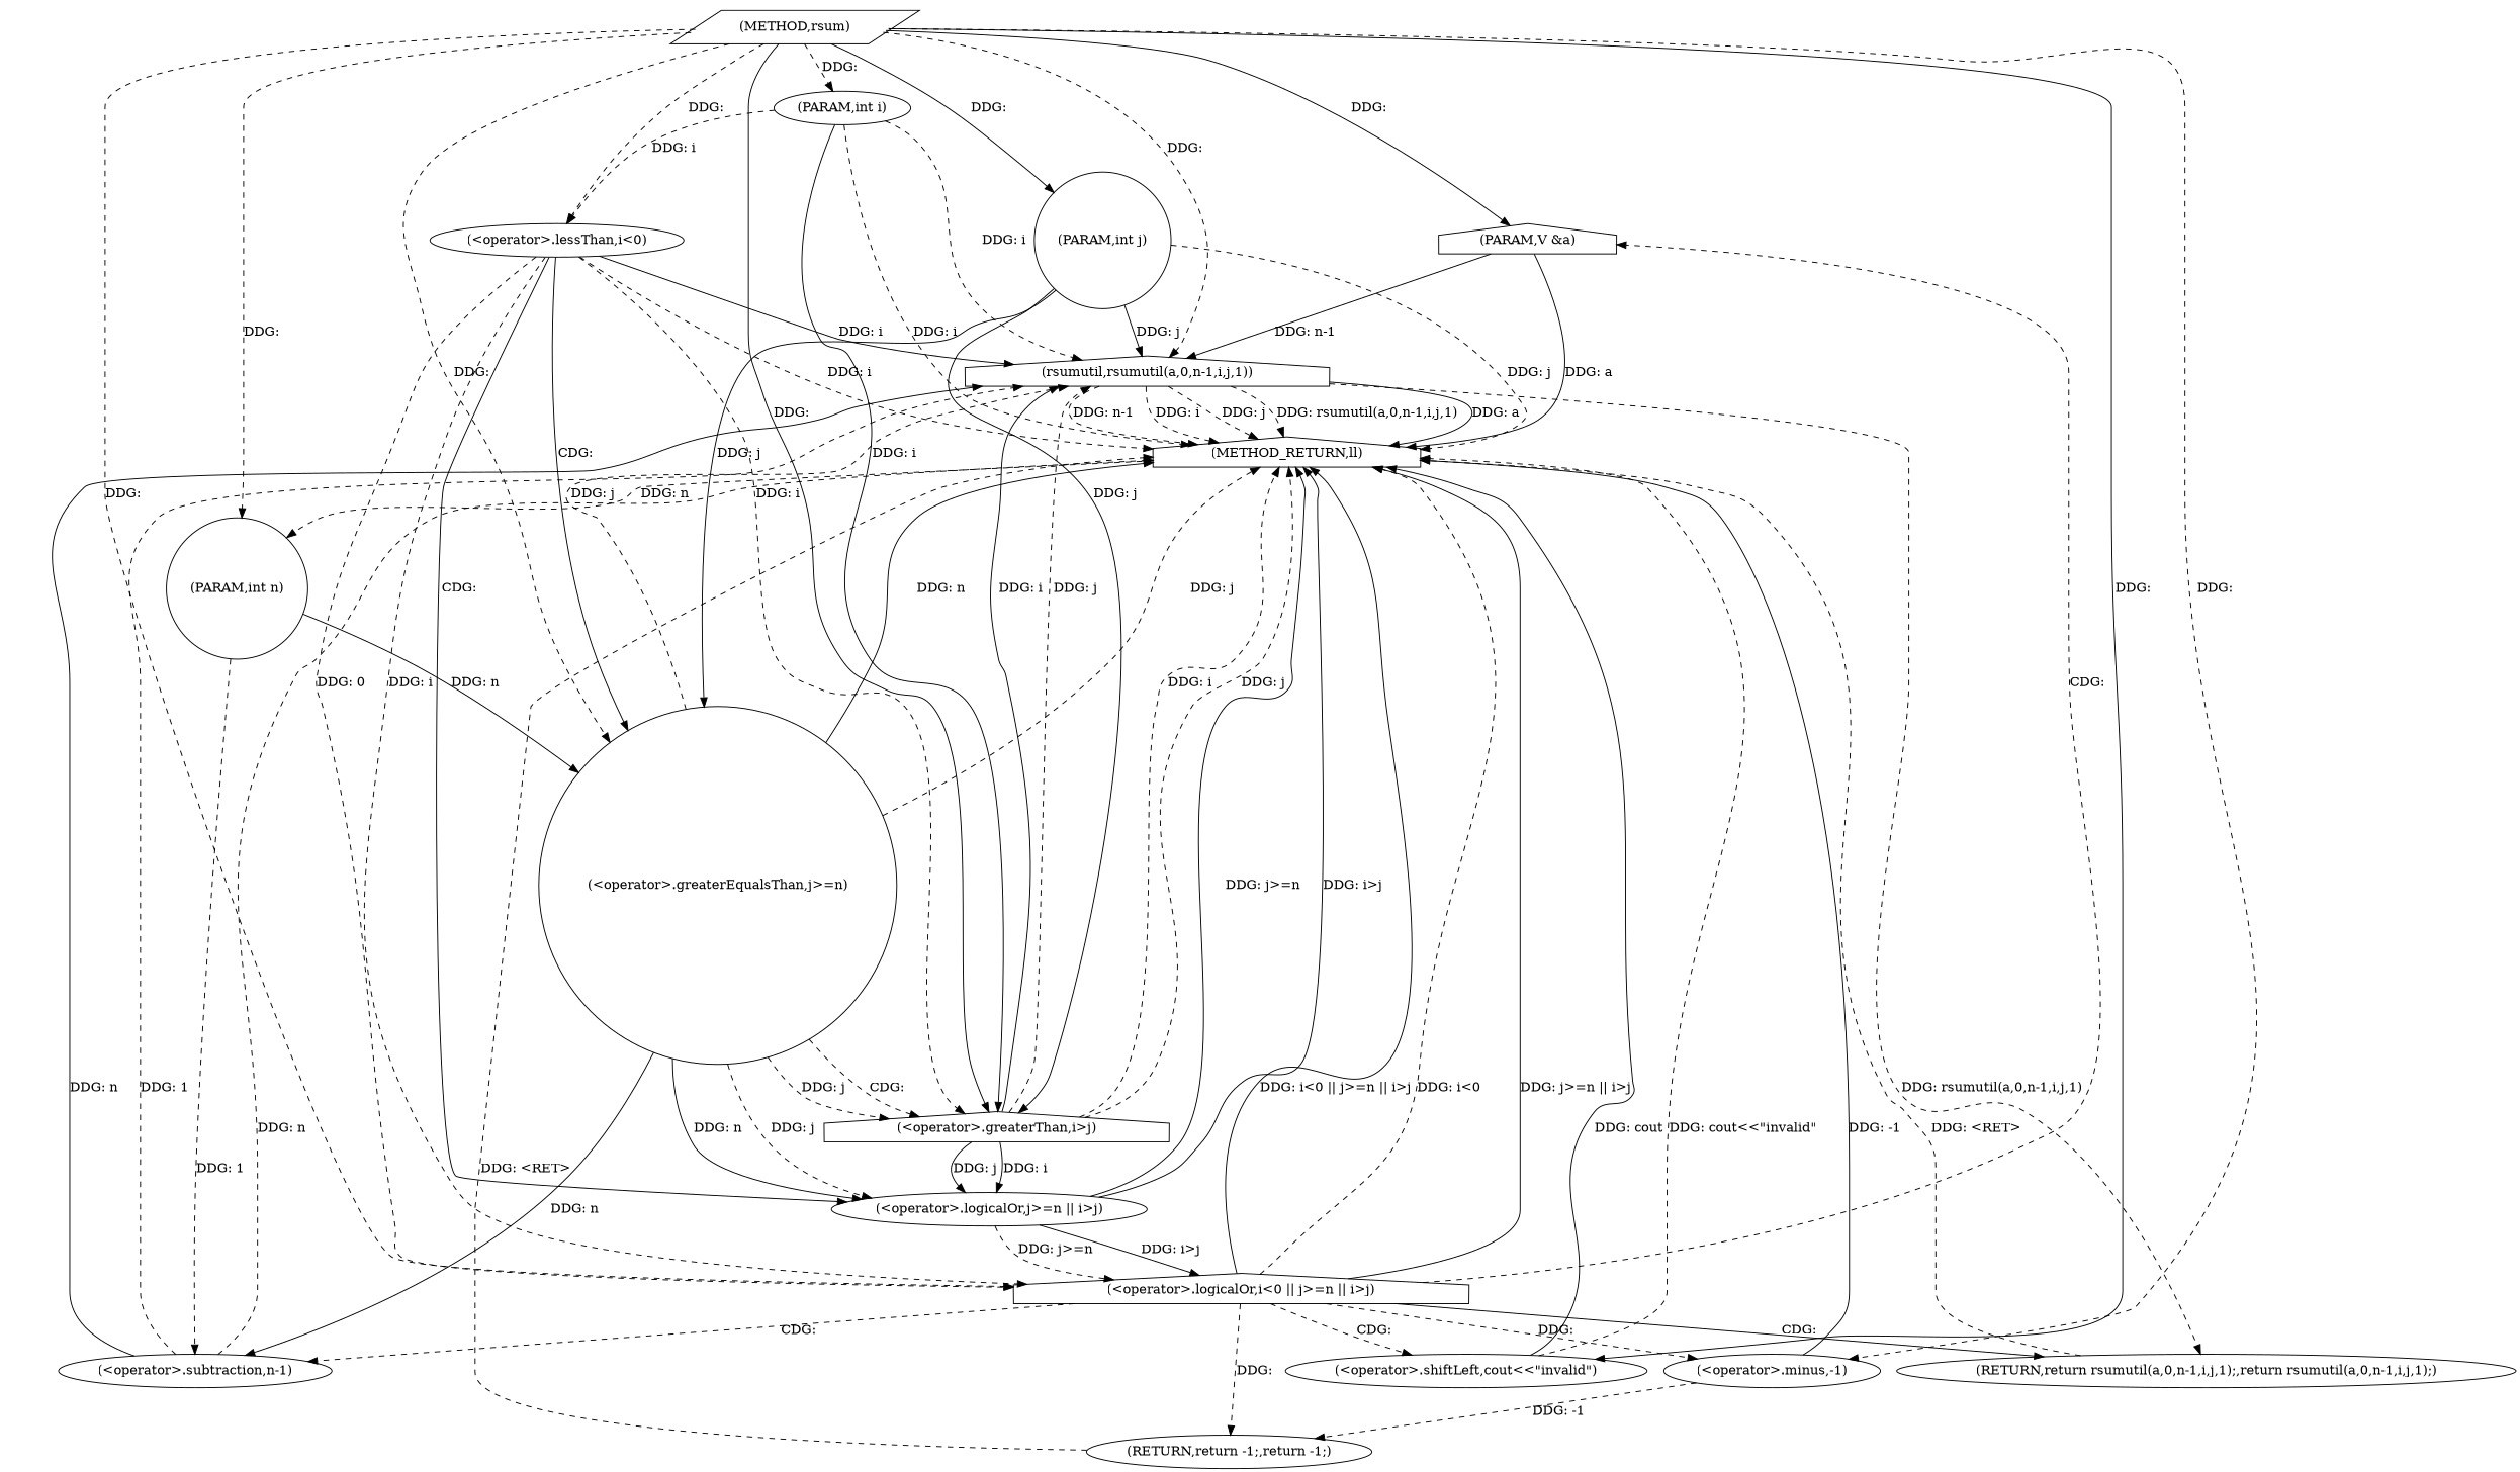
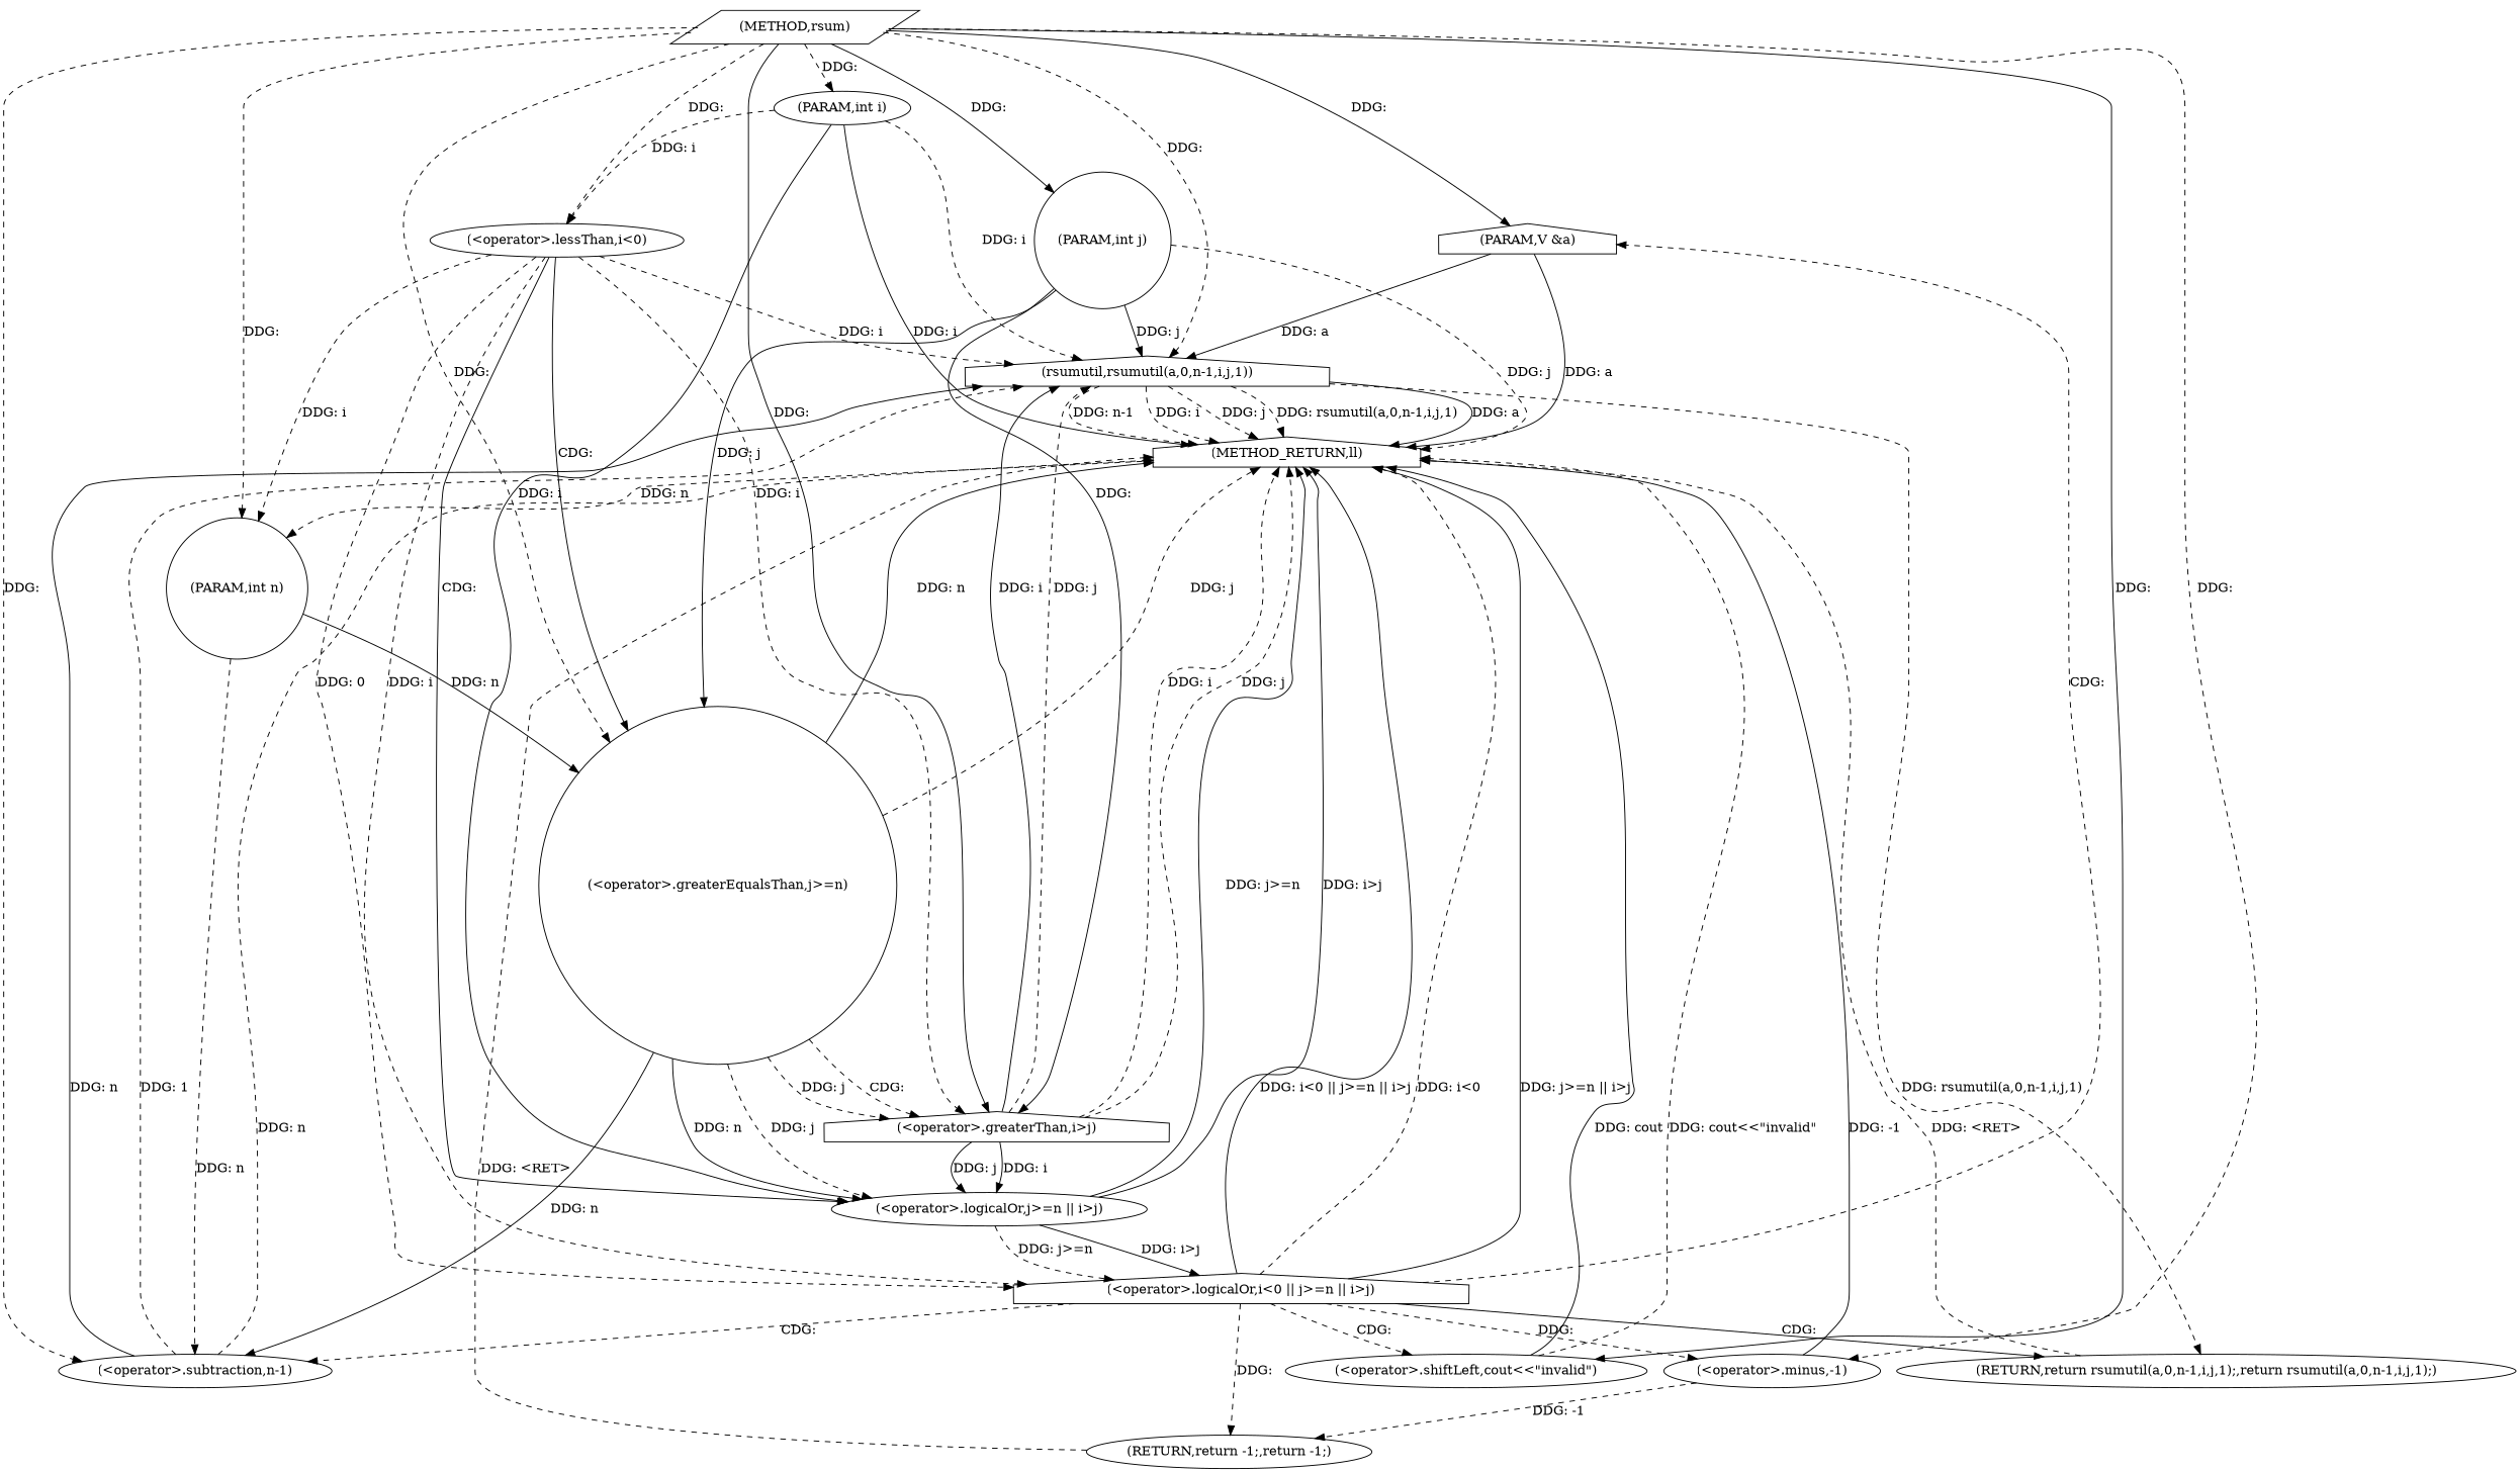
  digraph {
    node [shape=ellipse]
    edge [style=dashed]
    n1 [label="(METHOD,rsum)" shape=parallelogram]
    n2 [label="(PARAM,V &a)" shape=house]
    n3 [label="(PARAM,int n)" shape=circle]
    n4 [label="(PARAM,int i)"]
    n5 [label="(PARAM,int j)" shape=circle]
    n6 [label="(rsumutil,rsumutil(a,0,n-1,i,j,1))" shape=house]
    n7 [label="(<operator>.shiftLeft,cout<<\"invalid\")"]
    n8 [label="(<operator>.lessThan,i<0)"]
    n9 [label="(<operator>.minus,-1)"]
    n10 [label="(<operator>.subtraction,n-1)"]
    n11 [label="(<operator>.greaterEqualsThan,j>=n)" shape=circle]
    n12 [label="(<operator>.greaterThan,i>j)" shape=house]
    n13 [label="(METHOD_RETURN,ll)" shape=house]
    n14 [label="(RETURN,return rsumutil(a,0,n-1,i,j,1);,return rsumutil(a,0,n-1,i,j,1);)"]
    n15 [label="(<operator>.logicalOr,i<0 || j>=n || i>j)" shape=house]
    n16 [label="(<operator>.logicalOr,j>=n || i>j)"]
    n17 [label="(RETURN,return -1;,return -1;)"]
    n1 -> n2 [label="DDG: " style=solid]
    n1 -> n3 [label="DDG: "]
    n1 -> n4 [label="DDG: "]
    n1 -> n5 [label="DDG: " style=solid]
    n1 -> n6 [label="DDG: "]
    n1 -> n7 [label="DDG: " style=solid]
    n1 -> n8 [label="DDG: "]
    n1 -> n9 [label="DDG: "]
-   n1 -> n15 [label="DDG: "]
+   n1 -> n10 [label="DDG: "]
    n1 -> n11 [label="DDG: "]
    n1 -> n12 [label="DDG: " style=solid]
-   n2 -> n6 [label="DDG: n-1" style=solid]
+   n2 -> n6 [label="DDG: a" style=solid]
    n2 -> n13 [label="DDG: a" style=solid]
-   n3 -> n10 [label="DDG: 1"]
+   n3 -> n10 [label="DDG: n"]
    n3 -> n11 [label="DDG: n" style=solid]
    n4 -> n6 [label="DDG: i"]
    n4 -> n8 [label="DDG: i"]
-   n4 -> n12 [label="DDG: i" style=solid]
-   n4 -> n13 [label="DDG: i"]
+   n4 -> n16 [label="DDG: i" style=solid]
+   n4 -> n13 [label="DDG: i" style=solid]
    n5 -> n6 [label="DDG: j" style=solid]
    n5 -> n11 [label="DDG: j" style=solid]
-   n5 -> n12 [label="DDG: j" style=solid]
+   n5 -> n12 [label="DDG: " style=solid]
    n5 -> n13 [label="DDG: j"]
    n6 -> n13 [label="DDG: a" style=solid]
    n6 -> n13 [label="DDG: n-1"]
    n6 -> n13 [label="DDG: i"]
    n6 -> n13 [label="DDG: j"]
    n6 -> n13 [label="DDG: rsumutil(a,0,n-1,i,j,1)"]
    n6 -> n14 [label="DDG: rsumutil(a,0,n-1,i,j,1)"]
    n7 -> n13 [label="DDG: cout<<\"invalid\""]
    n7 -> n13 [label="DDG: cout" style=solid]
-   n8 -> n6 [label="DDG: i" style=solid]
+   n8 -> n6 [label="DDG: i"]
    n8 -> n11 [label="CDG: " style=solid]
    n8 -> n12 [label="DDG: i"]
-   n8 -> n13 [label="DDG: i"]
+   n8 -> n3 [label="DDG: i"]
    n8 -> n15 [label="DDG: 0"]
    n8 -> n15 [label="DDG: i"]
    n8 -> n16 [label="CDG: " style=solid]
    n9 -> n13 [label="DDG: -1" style=solid]
    n9 -> n17 [label="DDG: -1"]
    n10 -> n6 [label="DDG: n" style=solid]
    n10 -> n6 [label="DDG: 1"]
    n10 -> n13 [label="DDG: n"]
-   n11 -> n6 [label="DDG: j"]
    n11 -> n10 [label="DDG: n" style=solid]
    n11 -> n12 [label="DDG: j"]
    n11 -> n12 [label="CDG: "]
    n11 -> n13 [label="DDG: j"]
    n11 -> n13 [label="DDG: n" style=solid]
    n11 -> n16 [label="DDG: n" style=solid]
    n11 -> n16 [label="DDG: j"]
    n12 -> n6 [label="DDG: i" style=solid]
    n12 -> n6 [label="DDG: j"]
    n12 -> n13 [label="DDG: i"]
    n12 -> n13 [label="DDG: j"]
    n12 -> n16 [label="DDG: i" style=solid]
    n12 -> n16 [label="DDG: j" style=solid]
    n13 -> n3 [label="DDG: n"]
    n14 -> n13 [label="DDG: <RET>"]
    n15 -> n2 [label="CDG: "]
    n15 -> n7 [label="CDG: "]
    n15 -> n9 [label="DDG: "]
    n15 -> n10 [label="CDG: "]
    n15 -> n13 [label="DDG: i<0"]
    n15 -> n13 [label="DDG: j>=n || i>j" style=solid]
    n15 -> n13 [label="DDG: i<0 || j>=n || i>j" style=solid]
    n15 -> n14 [label="CDG: " style=solid]
    n15 -> n17 [label="DDG: "]
    n16 -> n13 [label="DDG: j>=n" style=solid]
    n16 -> n13 [label="DDG: i>j" style=solid]
    n16 -> n15 [label="DDG: i>j" style=solid]
    n16 -> n15 [label="DDG: j>=n"]
    n17 -> n13 [label="DDG: <RET>"]
  }
